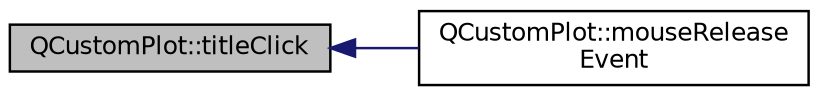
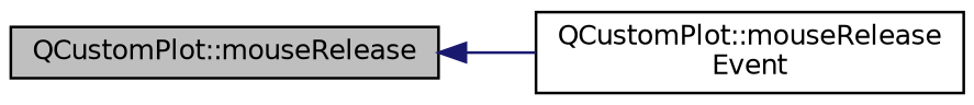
  digraph {
    rankdir=LR
    node [color=black fontname=Helvetica fontsize=10 shape=record style=filled]
-   n1 [fillcolor=grey75 fontcolor=black height=0.2 label="QCustomPlot::titleClick" width=0.4]
+   n1 [fillcolor=grey75 fontcolor=black height=0.2 label="QCustomPlot::mouseRelease" width=0.4]
    n2 [fillcolor=white height=0.2 label="QCustomPlot::mouseRelease\lEvent" width=0.4]
    n1 -> n2 [color=midnightblue dir=back fontname=Helvetica fontsize=10 labelfontname=Helvetica labelfontsize=10 style=solid]
  }
